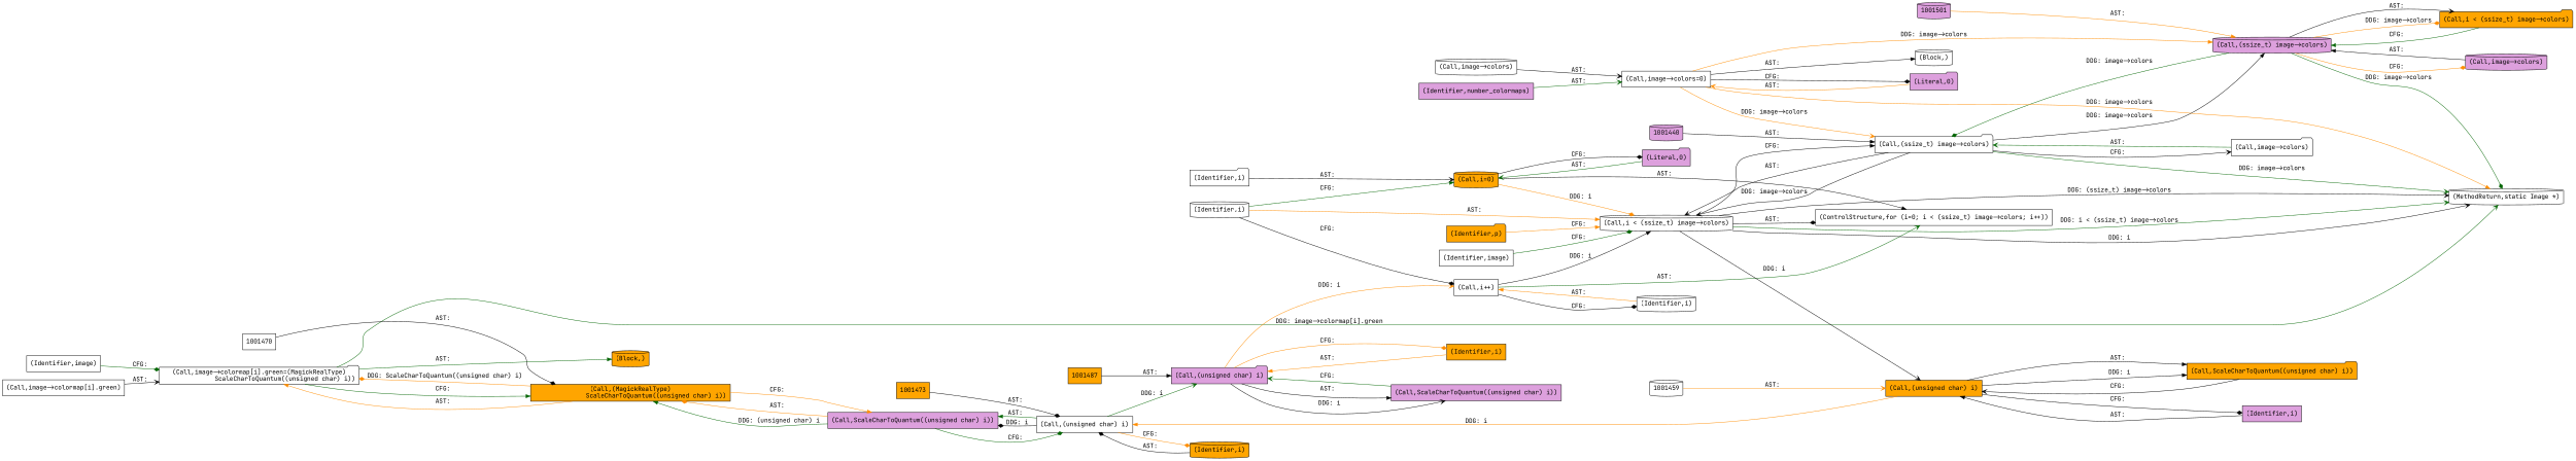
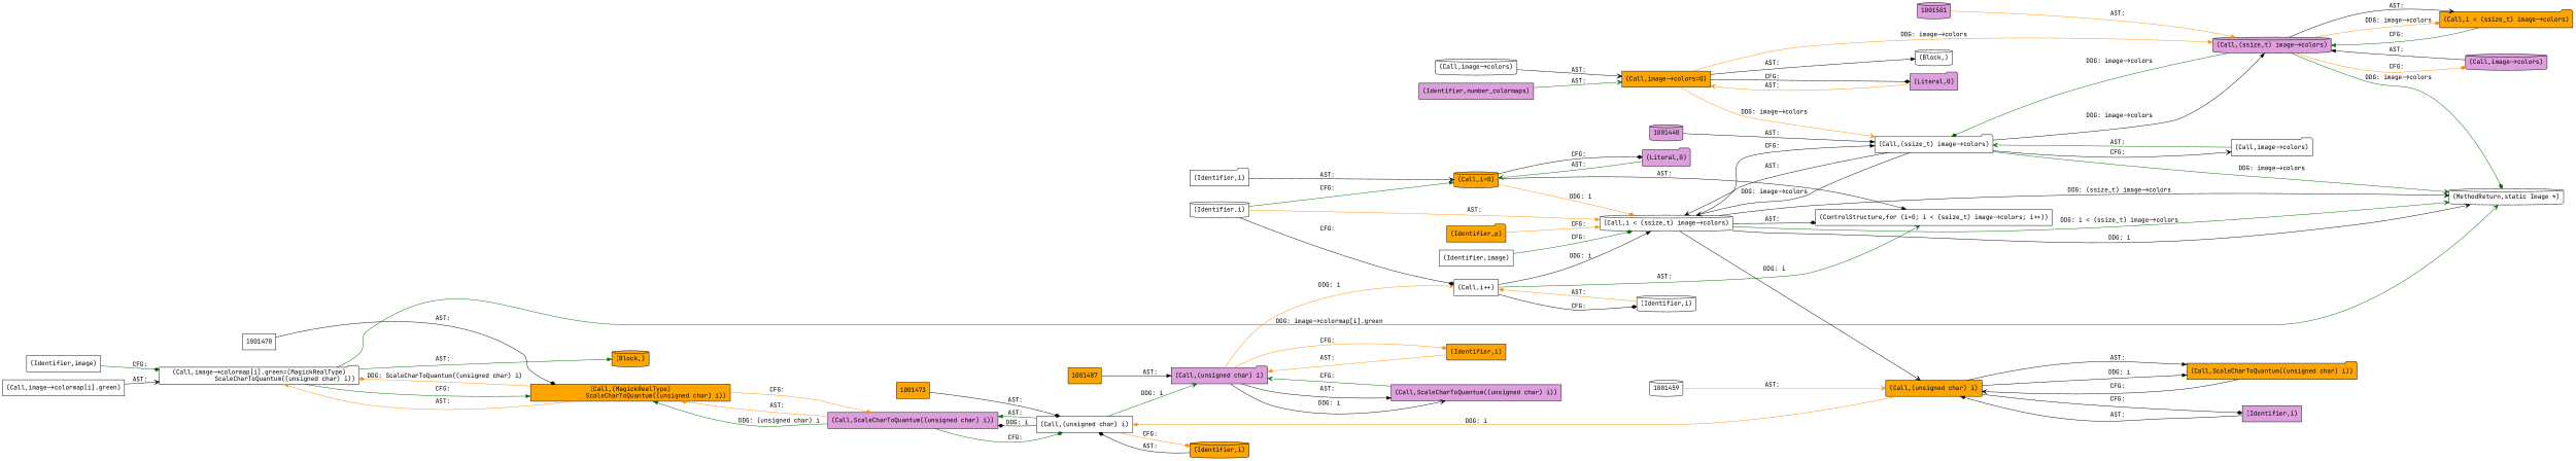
  digraph {
    fontname="JetBrains Mono"
    rankdir=LR
    node [fillcolor=white fontname="JetBrains Mono" shape=box style=filled]
    edge [arrowhead=normal color=black fontname="JetBrains Mono"]
    n1 [label="(Call,image->colormap[i].green=(MagickRealType)\n              ScaleCharToQuantum((unsigned char) i))" shape=folder]
    n2 [fillcolor=orange label="(Call,(MagickRealType)\n              ScaleCharToQuantum((unsigned char) i))"]
    n3 [label="(MethodReturn,static Image *)" shape=cylinder]
    n4 [fillcolor=orange label="(Block,)" shape=cylinder]
    n5 [fillcolor=plum label="(Call,ScaleCharToQuantum((unsigned char) i))"]
    n6 [label="(Call,(unsigned char) i)"]
    n7 [fillcolor=plum label="(Call,(unsigned char) i)" shape=folder]
    n8 [fillcolor=orange label="(Identifier,i)" shape=cylinder]
    n9 [label="(Call,i++)"]
    n10 [fillcolor=orange label="(Identifier,i)"]
    n11 [fillcolor=plum label="(Call,ScaleCharToQuantum((unsigned char) i))"]
    n12 [fillcolor=orange label="(Call,(unsigned char) i)"]
    n13 [fillcolor=orange label="(Call,ScaleCharToQuantum((unsigned char) i))" shape=folder]
    n14 [fillcolor=plum label="(Identifier,i)"]
    n15 [label="(Call,i < (ssize_t) image->colors)" shape=cylinder]
    n16 [label="(Call,(ssize_t) image->colors)" shape=folder]
    n17 [label="(ControlStructure,for (i=0; i < (ssize_t) image->colors; i++))"]
    n18 [fillcolor=plum label="(Call,(ssize_t) image->colors)" shape=cylinder]
    n19 [label="(Call,image->colors)" shape=folder]
    n20 [label="(Identifier,i)" shape=cylinder]
    n21 [fillcolor=orange label="(Call,i=0)" shape=cylinder]
    n22 [fillcolor=plum label="(Literal,0)" shape=folder]
    n23 [fillcolor=orange label="(Call,i < (ssize_t) image->colors)" shape=folder]
    n24 [fillcolor=plum label="(Call,image->colors)" shape=cylinder]
-   n25 [label="(Call,image->colors=0)"]
+   n25 [fillcolor=orange label="(Call,image->colors=0)"]
    n26 [label="(Block,)" shape=cylinder]
    n27 [fillcolor=plum label="(Literal,0)" shape=folder]
    n28 [label="(Identifier,i)" shape=cylinder]
    n29 [fillcolor=plum label="(Identifier,number_colormaps)"]
    n30 [label="(Identifier,i)" shape=folder]
    n31 [label="(Identifier,image)"]
    n32 [label="(Call,image->colormap[i].green)"]
    n33 [label="(Identifier,image)"]
    n34 [label="(Call,image->colors)" shape=cylinder]
    n35 [fillcolor=orange label="(Identifier,p)" shape=folder]
    1001470
    1001473 [fillcolor=orange]
    1001459 [shape=cylinder]
    1001487 [fillcolor=orange]
    1001440 [fillcolor=plum shape=cylinder]
    1001501 [fillcolor=plum shape=cylinder]
    n1 -> n2 [color=darkgreen label="CFG: "]
    n1 -> n3 [arrowhead=vee color=darkgreen label="DDG: image->colormap[i].green"]
    n1 -> n4 [color=darkgreen label="AST: "]
    n2 -> n1 [color=darkorange label="AST: "]
    n2 -> n1 [arrowhead=diamond color=darkorange label="DDG: ScaleCharToQuantum((unsigned char) i)"]
    n2 -> n5 [color=darkorange label="CFG: "]
    n5 -> n2 [arrowhead=diamond color=darkorange label="AST: "]
    n5 -> n2 [color=darkgreen label="DDG: (unsigned char) i"]
    n5 -> n6 [arrowhead=diamond color=darkgreen label="CFG: "]
    n6 -> n5 [color=darkgreen label="AST: "]
    n6 -> n5 [arrowhead=diamond label="DDG: i"]
    n6 -> n7 [arrowhead=vee color=darkgreen label="DDG: i"]
    n6 -> n8 [arrowhead=diamond color=darkorange label="CFG: "]
    n7 -> n9 [arrowhead=vee color=darkorange label="DDG: i"]
    n7 -> n10 [arrowhead=diamond color=darkorange label="CFG: "]
    n7 -> n11 [label="AST: "]
    n7 -> n11 [arrowhead=vee label="DDG: i"]
    n8 -> n6 [arrowhead=diamond label="AST: "]
    n9 -> n15 [label="DDG: i"]
    n9 -> n17 [arrowhead=vee color=darkgreen label="AST: "]
    n9 -> n20 [arrowhead=diamond label="CFG: "]
    n10 -> n7 [color=darkorange label="AST: "]
    n11 -> n7 [arrowhead=vee color=darkgreen label="CFG: "]
    n12 -> n6 [color=darkorange label="DDG: i"]
    n12 -> n13 [label="AST: "]
    n12 -> n13 [label="DDG: i"]
    n12 -> n14 [arrowhead=diamond label="CFG: "]
    n13 -> n12 [arrowhead=vee label="CFG: "]
    n14 -> n12 [label="AST: "]
    n15 -> n3 [arrowhead=vee label="DDG: (ssize_t) image->colors"]
    n15 -> n3 [arrowhead=vee color=darkgreen label="DDG: i < (ssize_t) image->colors"]
    n15 -> n3 [arrowhead=vee label="DDG: i"]
    n15 -> n12 [arrowhead=vee label="DDG: i"]
    n15 -> n16 [label="CFG: "]
    n15 -> n17 [arrowhead=diamond label="AST: "]
    n16 -> n3 [arrowhead=vee color=darkgreen label="DDG: image->colors"]
    n16 -> n15 [arrowhead=vee label="AST: "]
    n16 -> n15 [arrowhead=vee label="DDG: image->colors"]
    n16 -> n18 [label="DDG: image->colors"]
    n16 -> n19 [arrowhead=vee label="CFG: "]
    n18 -> n3 [arrowhead=diamond color=darkgreen label="DDG: image->colors"]
    n18 -> n16 [arrowhead=diamond color=darkgreen label="DDG: image->colors"]
    n18 -> n23 [arrowhead=vee label="AST: "]
    n18 -> n23 [arrowhead=diamond color=darkorange label="DDG: image->colors"]
    n18 -> n24 [arrowhead=diamond color=darkorange label="CFG: "]
    n19 -> n16 [arrowhead=vee color=darkgreen label="AST: "]
    n20 -> n9 [color=darkorange label="AST: "]
    n21 -> n15 [arrowhead=diamond color=darkorange label="DDG: i"]
    n21 -> n17 [label="AST: "]
    n21 -> n22 [arrowhead=diamond label="CFG: "]
    n22 -> n21 [arrowhead=vee color=darkgreen label="AST: "]
    n23 -> n18 [color=darkgreen label="CFG: "]
    n24 -> n18 [label="AST: "]
-   n25 -> n3 [color=darkorange label="DDG: image->colors"]
    n25 -> n16 [arrowhead=vee color=darkorange label="DDG: image->colors"]
    n25 -> n18 [color=darkorange label="DDG: image->colors"]
    n25 -> n26 [label="AST: "]
    n25 -> n27 [arrowhead=diamond label="CFG: "]
    n27 -> n25 [arrowhead=vee color=darkorange label="AST: "]
    n28 -> n9 [arrowhead=diamond label="CFG: "]
    n28 -> n15 [color=darkorange label="AST: "]
    n28 -> n21 [color=darkgreen label="CFG: "]
    n29 -> n25 [arrowhead=vee color=darkgreen label="AST: "]
    n30 -> n21 [arrowhead=vee label="AST: "]
    n31 -> n1 [arrowhead=diamond color=darkgreen label="CFG: "]
    n32 -> n1 [arrowhead=vee label="AST: "]
    n33 -> n15 [arrowhead=diamond color=darkgreen label="CFG: "]
    n34 -> n25 [arrowhead=vee label="AST: "]
    n35 -> n15 [color=darkorange label="CFG: "]
    1001470 -> n2 [arrowhead=diamond label="AST: "]
    1001473 -> n6 [arrowhead=diamond label="AST: "]
    1001459 -> n12 [arrowhead=vee color=darkorange label="AST: "]
    1001487 -> n7 [label="AST: "]
    1001440 -> n16 [label="AST: "]
    1001501 -> n18 [color=darkorange label="AST: "]
  }
